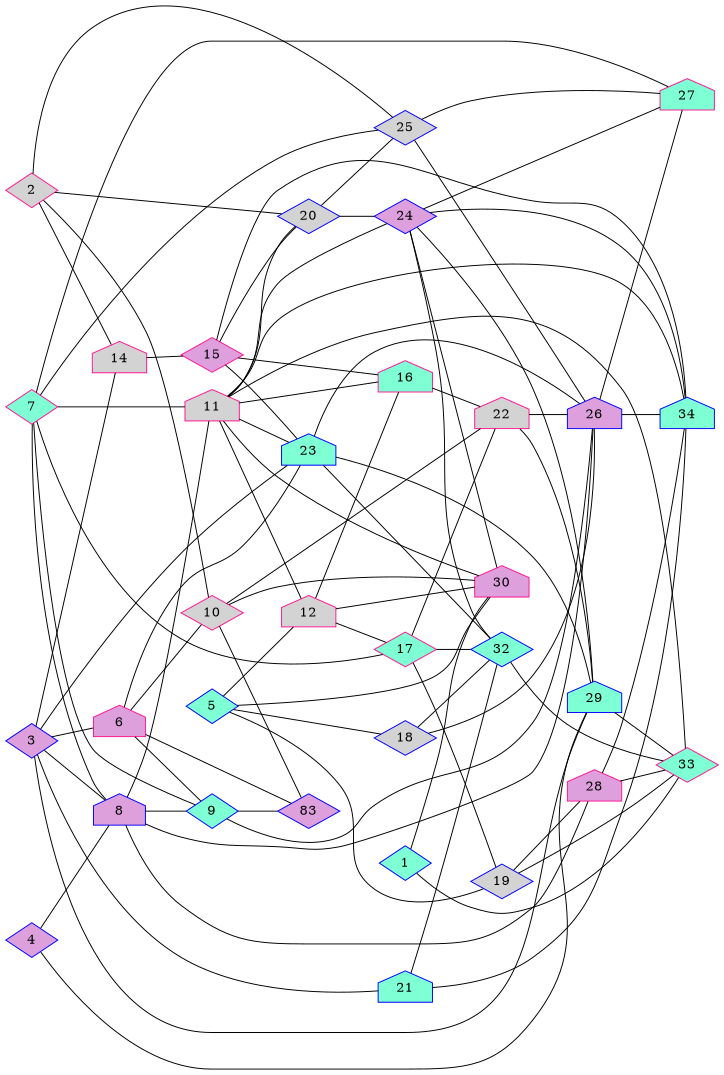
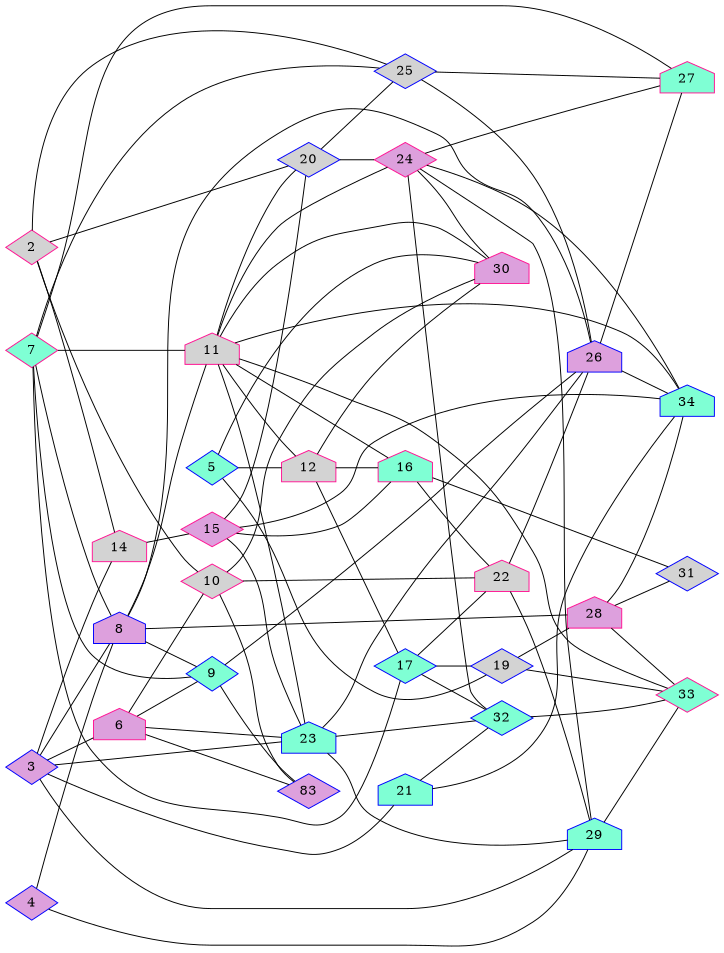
  graph {
    rankdir=LR
    node [color=blue fillcolor=aquamarine shape=diamond style=filled]
    edge [weight=1.0]
    30 [color=deeppink fillcolor=plum shape=house]
-   1
    33 [color=deeppink]
    2 [color=deeppink fillcolor=lightgrey]
    10 [color=deeppink fillcolor=lightgrey]
    14 [color=deeppink fillcolor=lightgrey shape=house]
    20 [fillcolor=lightgrey]
    25 [fillcolor=lightgrey]
    n9 [fillcolor=plum label=83]
    22 [color=deeppink fillcolor=lightgrey shape=house]
    15 [color=deeppink fillcolor=plum]
-   24 [fillcolor=plum]
+   24 [color=deeppink fillcolor=plum]
    27 [color=deeppink shape=house]
    26 [fillcolor=plum shape=house]
    3 [fillcolor=plum]
    6 [color=deeppink fillcolor=plum shape=house]
    8 [fillcolor=plum shape=house]
    21 [shape=house]
    23 [shape=house]
    29 [shape=house]
    9
    11 [color=deeppink fillcolor=lightgrey shape=house]
    28 [color=deeppink fillcolor=plum shape=house]
    34 [shape=house]
    32
    4 [fillcolor=plum]
    5
    12 [color=deeppink fillcolor=lightgrey shape=house]
-   18 [fillcolor=lightgrey]
    19 [fillcolor=lightgrey]
-   17 [color=deeppink]
+   17
    16 [color=deeppink shape=house]
    7 [color=deeppink]
-   1 -- 30
-   1 -- 33
+   31 [fillcolor=lightgrey]
    2 -- 10
    2 -- 14
    2 -- 20
    2 -- 25
    10 -- 30
    10 -- n9
    10 -- 22
    14 -- 15
    20 -- 25
    20 -- 24
    25 -- 27
    25 -- 26
    22 -- 26
    22 -- 29
    15 -- 20
    15 -- 23
    15 -- 34
    15 -- 16 [weight=2.0]
    24 -- 30
    24 -- 27
    24 -- 29
    24 -- 34
    24 -- 32
    26 -- 27
    26 -- 34
    3 -- 14 [weight=2.0]
    3 -- 6
    3 -- 8
    3 -- 21
    3 -- 23
    3 -- 29 [weight=2.0]
    6 -- 10
    6 -- n9
    6 -- 23
    6 -- 9
    8 -- 26
    8 -- 9 [weight=3.0]
    8 -- 11
    8 -- 28
    21 -- 34
    21 -- 32
    23 -- 26
    23 -- 29
    23 -- 32 [weight=2.0]
    29 -- 33
    9 -- n9
    9 -- 26
    11 -- 30
    11 -- 33
    11 -- 20 [weight=2.0]
    11 -- 24 [weight=2.0]
    11 -- 23
    11 -- 34
    11 -- 12
    11 -- 16 [weight=2.0]
    28 -- 33
    28 -- 34 [weight=2.0]
+   28 -- 31
    32 -- 33
    4 -- 8
    4 -- 29
    5 -- 30
    5 -- 12
-   5 -- 18
    5 -- 19
    12 -- 30
    12 -- 17
    12 -- 16
-   18 -- 26
-   18 -- 32
    19 -- 33
    19 -- 28
    17 -- 22
    17 -- 32
    17 -- 19
    16 -- 22 [weight=2.0]
+   16 -- 31
    7 -- 25
    7 -- 27
    7 -- 8
    7 -- 9
    7 -- 11 [weight=2.0]
    7 -- 17
  }
